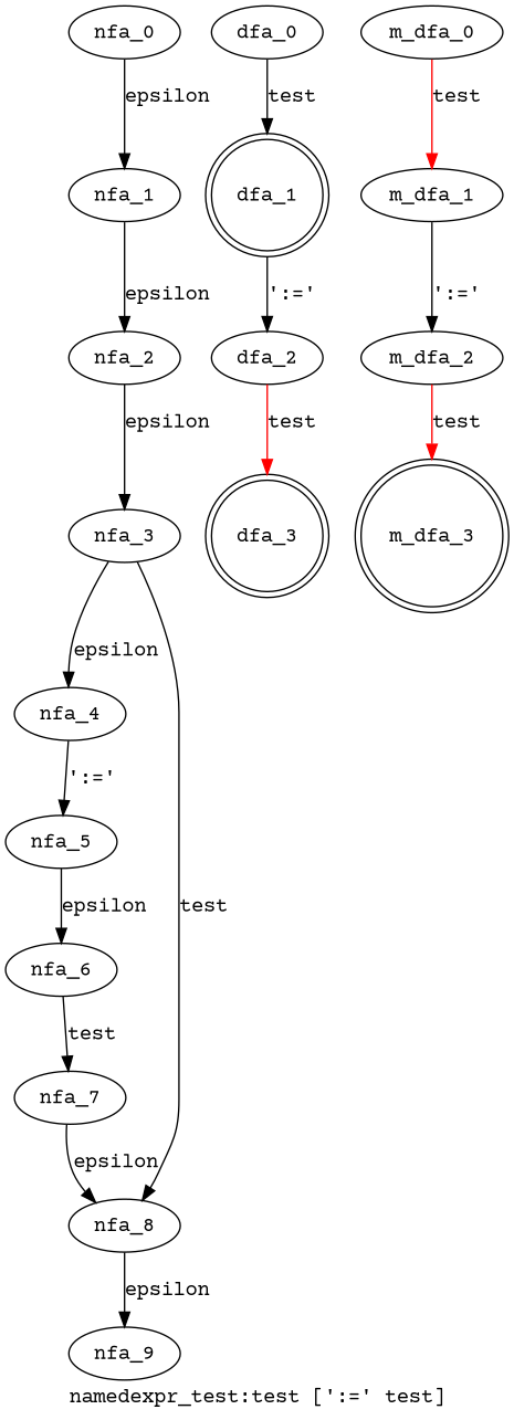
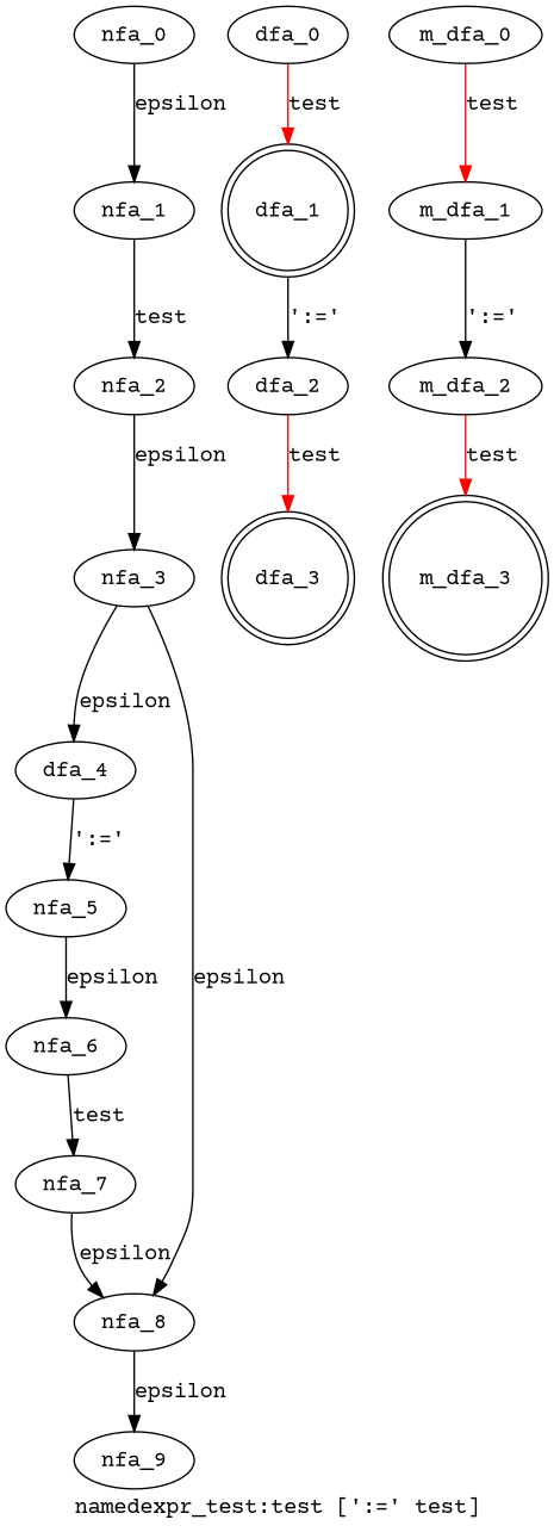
  digraph {
    fontname="Courier Prime"
    label="namedexpr_test:test [':=' test]"
    node [fontname="Courier Prime"]
    edge [fontname="Courier Prime"]
    nfa_0
    nfa_1
    nfa_2
    nfa_3
-   nfa_4
+   nfa_4 [label=dfa_4]
    nfa_8
    nfa_5
    nfa_6
    nfa_7
    nfa_9
    dfa_1 [shape=doublecircle]
    dfa_0
    dfa_2
    dfa_3 [shape=doublecircle]
    m_dfa_1 [shape=ellipse]
    m_dfa_0
    m_dfa_2
    m_dfa_3 [shape=doublecircle]
    subgraph sub_1 {
      nfa_0
      nfa_1
      nfa_2
      nfa_3
      nfa_4
      nfa_8
      nfa_5
      nfa_6
      nfa_7
      nfa_9
    }
    subgraph sub_2 {
      dfa_1
      dfa_0
      dfa_2
      dfa_3
    }
    subgraph sub_3 {
      m_dfa_1
      m_dfa_0
      m_dfa_2
      m_dfa_3
    }
    nfa_0 -> nfa_1 [label=epsilon]
-   nfa_1 -> nfa_2 [label=epsilon]
+   nfa_1 -> nfa_2 [label=test]
    nfa_2 -> nfa_3 [label=epsilon]
    nfa_3 -> nfa_4 [label=epsilon]
-   nfa_3 -> nfa_8 [label=test]
+   nfa_3 -> nfa_8 [label=epsilon]
    nfa_4 -> nfa_5 [label="':='"]
    nfa_8 -> nfa_9 [label=epsilon]
    nfa_5 -> nfa_6 [label=epsilon]
    nfa_6 -> nfa_7 [label=test]
    nfa_7 -> nfa_8 [label=epsilon]
    dfa_1 -> dfa_2 [label="':='"]
-   dfa_0 -> dfa_1 [color=black label=test]
+   dfa_0 -> dfa_1 [color=red label=test]
    dfa_2 -> dfa_3 [color=red label=test]
    m_dfa_1 -> m_dfa_2 [label="':='"]
    m_dfa_0 -> m_dfa_1 [color=red label=test]
    m_dfa_2 -> m_dfa_3 [color=red label=test]
  }
